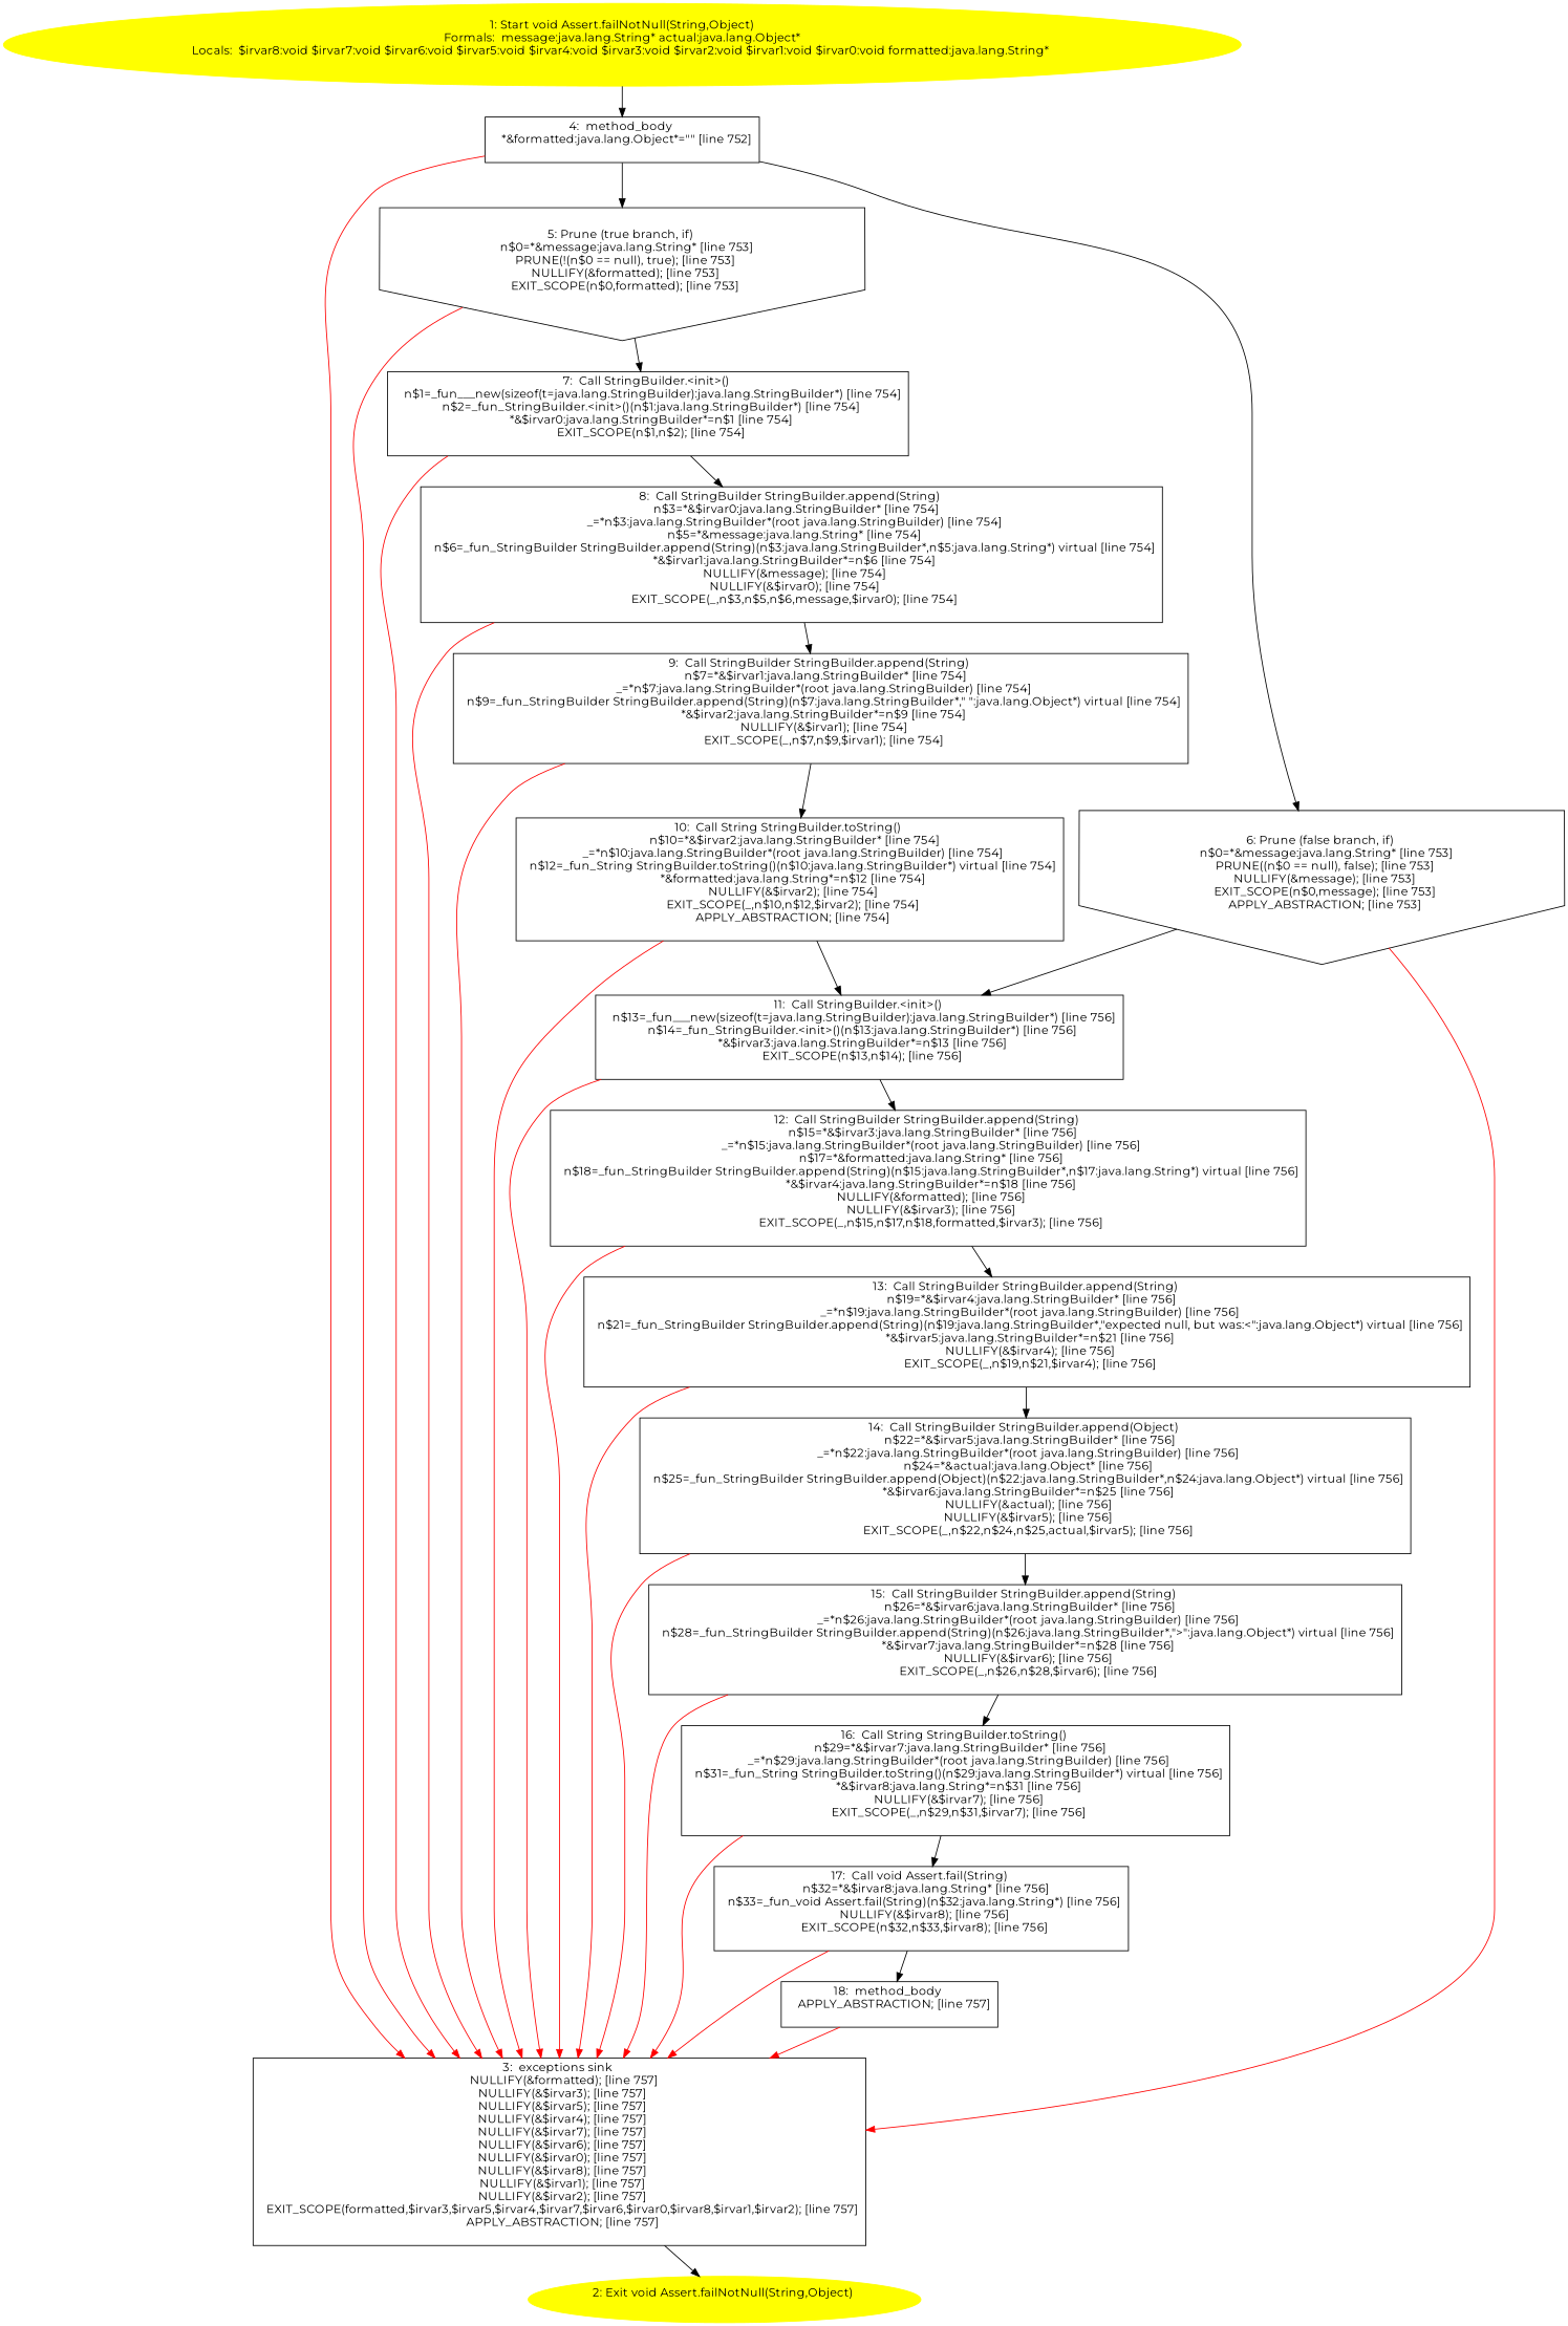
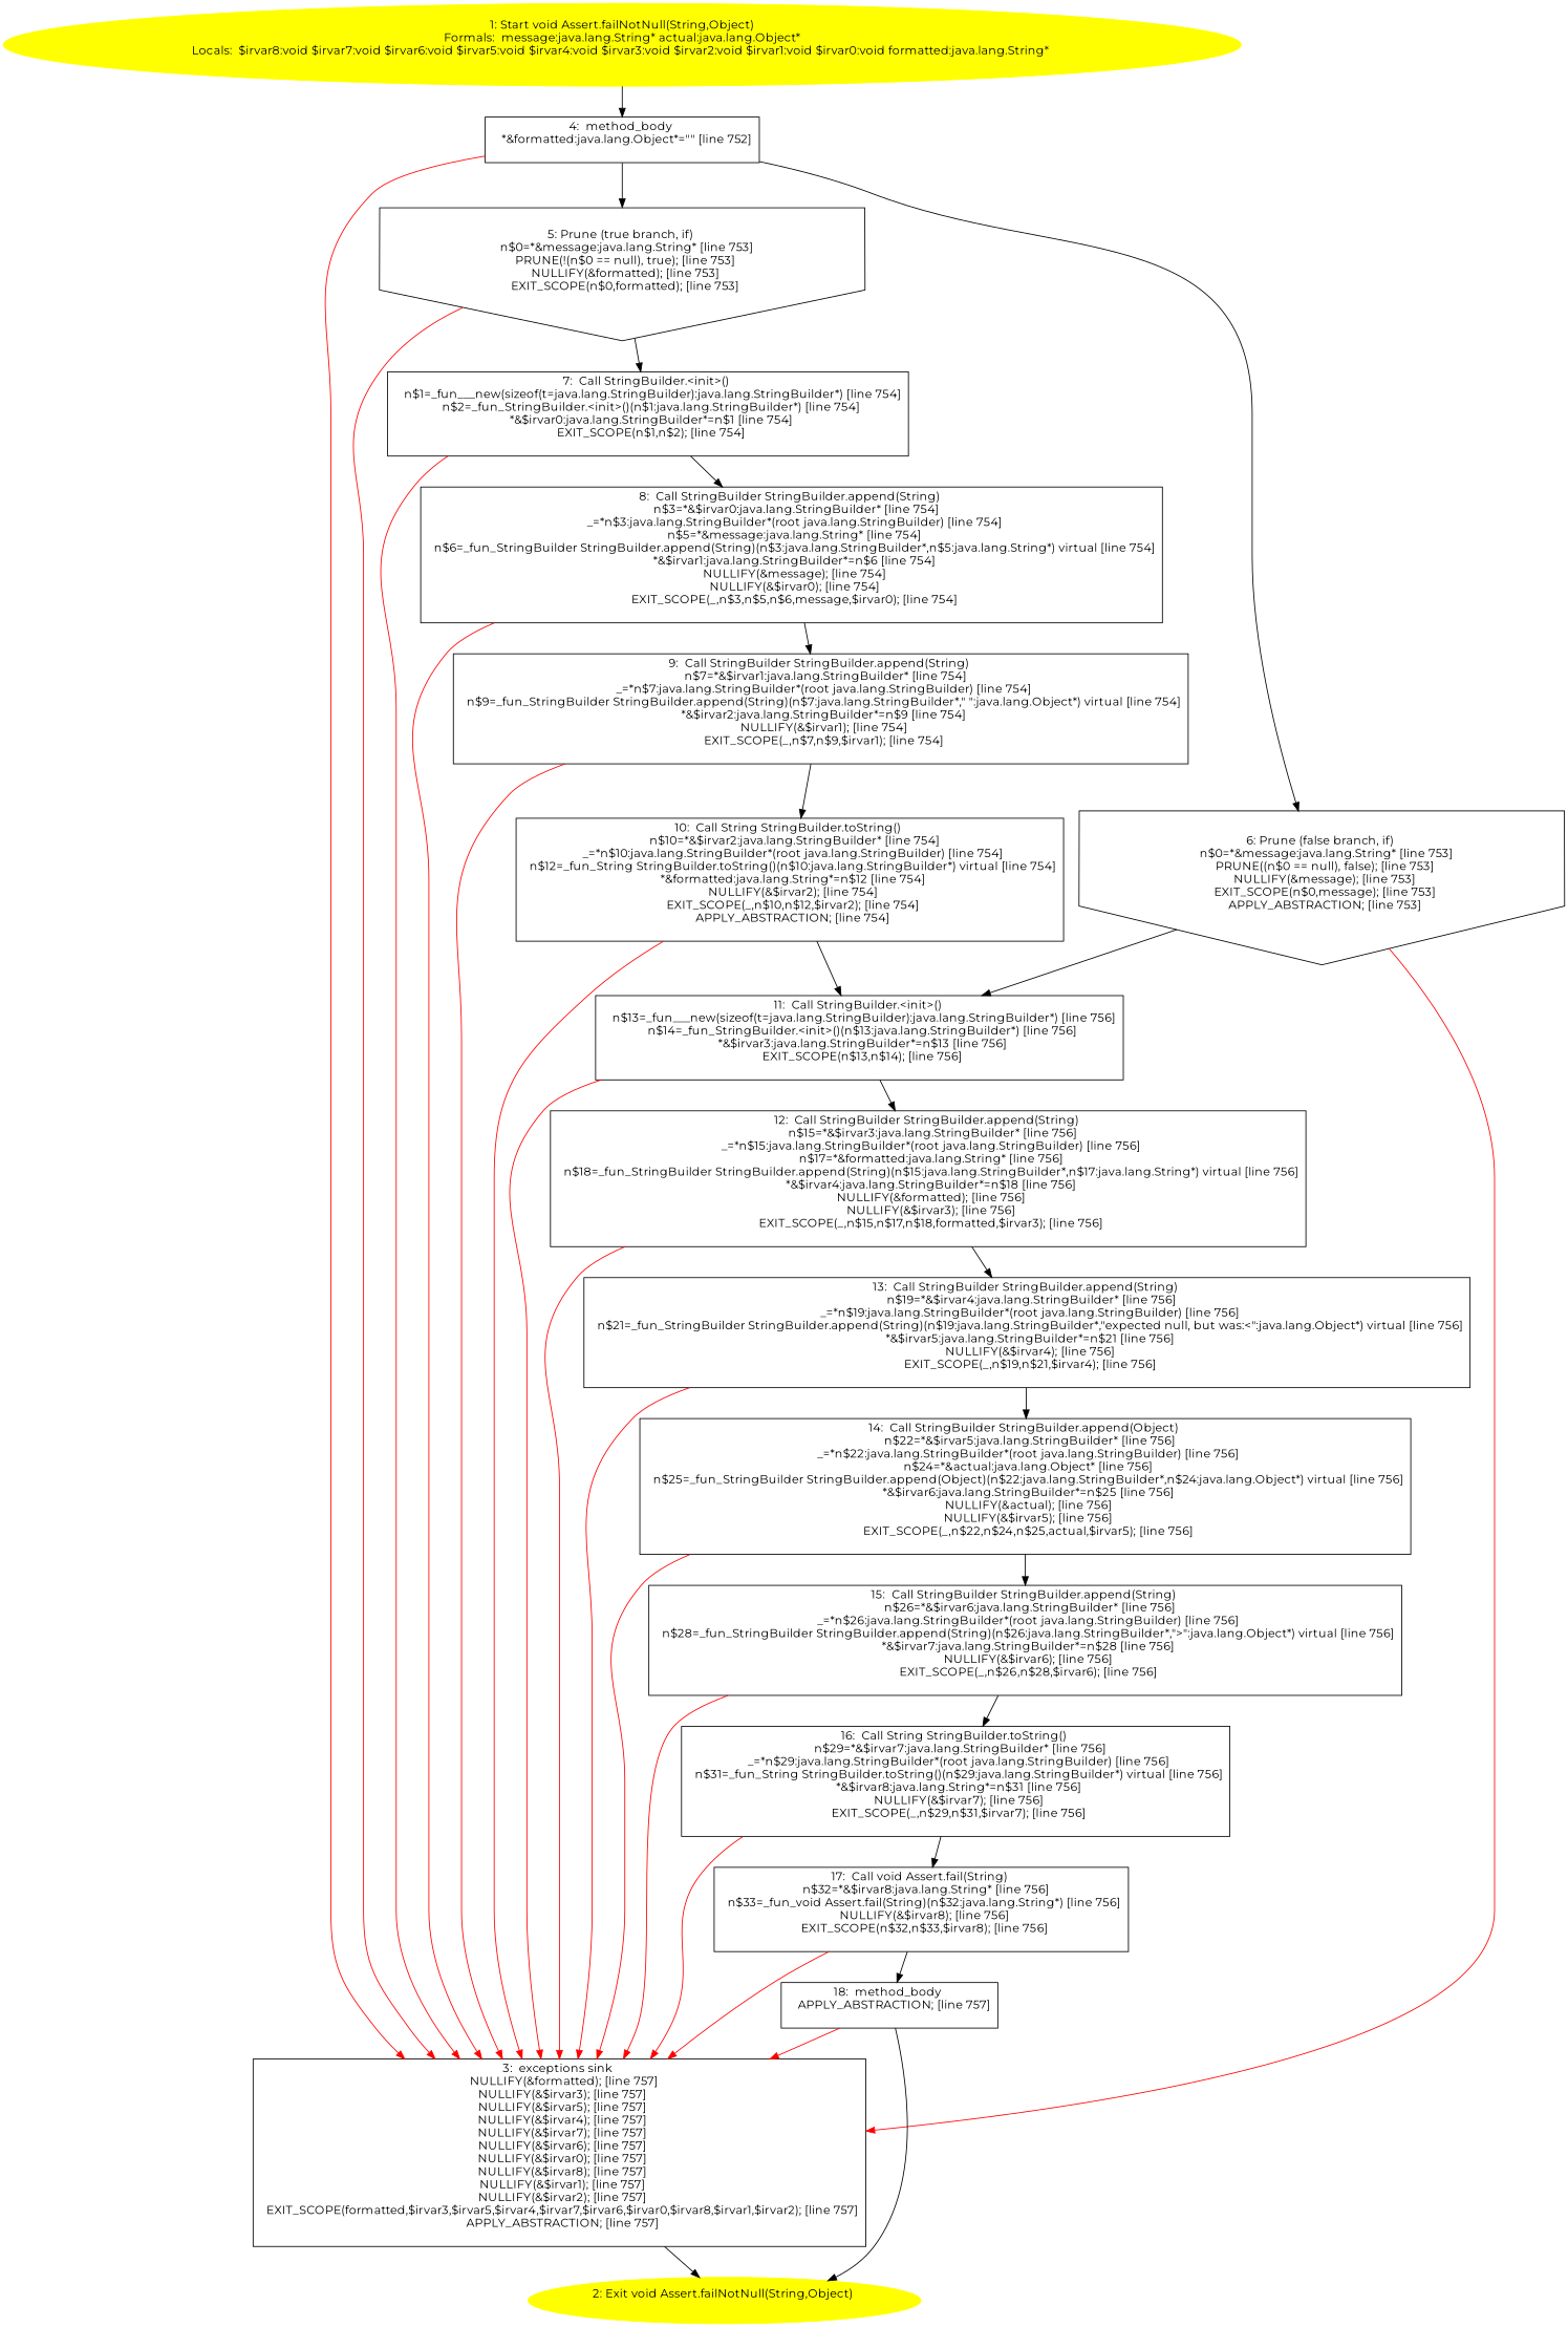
  digraph {
    fontname=Montserrat
    node [fontname=Montserrat shape=box]
    edge [fontname=Montserrat]
    n1 [color=yellow label="1: Start void Assert.failNotNull(String,Object)\nFormals:  message:java.lang.String* actual:java.lang.Object*\nLocals:  $irvar8:void $irvar7:void $irvar6:void $irvar5:void $irvar4:void $irvar3:void $irvar2:void $irvar1:void $irvar0:void formatted:java.lang.String* \n  " style=filled shape=""]
    n2 [label="4:  method_body \n   *&formatted:java.lang.Object*=\"\" [line 752]\n "]
    n3 [label="3:  exceptions sink \n   NULLIFY(&formatted); [line 757]\n  NULLIFY(&$irvar3); [line 757]\n  NULLIFY(&$irvar5); [line 757]\n  NULLIFY(&$irvar4); [line 757]\n  NULLIFY(&$irvar7); [line 757]\n  NULLIFY(&$irvar6); [line 757]\n  NULLIFY(&$irvar0); [line 757]\n  NULLIFY(&$irvar8); [line 757]\n  NULLIFY(&$irvar1); [line 757]\n  NULLIFY(&$irvar2); [line 757]\n  EXIT_SCOPE(formatted,$irvar3,$irvar5,$irvar4,$irvar7,$irvar6,$irvar0,$irvar8,$irvar1,$irvar2); [line 757]\n  APPLY_ABSTRACTION; [line 757]\n "]
    n4 [label="5: Prune (true branch, if) \n   n$0=*&message:java.lang.String* [line 753]\n  PRUNE(!(n$0 == null), true); [line 753]\n  NULLIFY(&formatted); [line 753]\n  EXIT_SCOPE(n$0,formatted); [line 753]\n " shape=invhouse]
    n5 [label="6: Prune (false branch, if) \n   n$0=*&message:java.lang.String* [line 753]\n  PRUNE((n$0 == null), false); [line 753]\n  NULLIFY(&message); [line 753]\n  EXIT_SCOPE(n$0,message); [line 753]\n  APPLY_ABSTRACTION; [line 753]\n " shape=invhouse]
    n6 [color=yellow label="2: Exit void Assert.failNotNull(String,Object) \n  " style=filled shape=""]
    n7 [label="7:  Call StringBuilder.<init>() \n   n$1=_fun___new(sizeof(t=java.lang.StringBuilder):java.lang.StringBuilder*) [line 754]\n  n$2=_fun_StringBuilder.<init>()(n$1:java.lang.StringBuilder*) [line 754]\n  *&$irvar0:java.lang.StringBuilder*=n$1 [line 754]\n  EXIT_SCOPE(n$1,n$2); [line 754]\n "]
    n8 [label="11:  Call StringBuilder.<init>() \n   n$13=_fun___new(sizeof(t=java.lang.StringBuilder):java.lang.StringBuilder*) [line 756]\n  n$14=_fun_StringBuilder.<init>()(n$13:java.lang.StringBuilder*) [line 756]\n  *&$irvar3:java.lang.StringBuilder*=n$13 [line 756]\n  EXIT_SCOPE(n$13,n$14); [line 756]\n "]
    n9 [label="8:  Call StringBuilder StringBuilder.append(String) \n   n$3=*&$irvar0:java.lang.StringBuilder* [line 754]\n  _=*n$3:java.lang.StringBuilder*(root java.lang.StringBuilder) [line 754]\n  n$5=*&message:java.lang.String* [line 754]\n  n$6=_fun_StringBuilder StringBuilder.append(String)(n$3:java.lang.StringBuilder*,n$5:java.lang.String*) virtual [line 754]\n  *&$irvar1:java.lang.StringBuilder*=n$6 [line 754]\n  NULLIFY(&message); [line 754]\n  NULLIFY(&$irvar0); [line 754]\n  EXIT_SCOPE(_,n$3,n$5,n$6,message,$irvar0); [line 754]\n "]
    n10 [label="12:  Call StringBuilder StringBuilder.append(String) \n   n$15=*&$irvar3:java.lang.StringBuilder* [line 756]\n  _=*n$15:java.lang.StringBuilder*(root java.lang.StringBuilder) [line 756]\n  n$17=*&formatted:java.lang.String* [line 756]\n  n$18=_fun_StringBuilder StringBuilder.append(String)(n$15:java.lang.StringBuilder*,n$17:java.lang.String*) virtual [line 756]\n  *&$irvar4:java.lang.StringBuilder*=n$18 [line 756]\n  NULLIFY(&formatted); [line 756]\n  NULLIFY(&$irvar3); [line 756]\n  EXIT_SCOPE(_,n$15,n$17,n$18,formatted,$irvar3); [line 756]\n "]
    n11 [label="9:  Call StringBuilder StringBuilder.append(String) \n   n$7=*&$irvar1:java.lang.StringBuilder* [line 754]\n  _=*n$7:java.lang.StringBuilder*(root java.lang.StringBuilder) [line 754]\n  n$9=_fun_StringBuilder StringBuilder.append(String)(n$7:java.lang.StringBuilder*,\" \":java.lang.Object*) virtual [line 754]\n  *&$irvar2:java.lang.StringBuilder*=n$9 [line 754]\n  NULLIFY(&$irvar1); [line 754]\n  EXIT_SCOPE(_,n$7,n$9,$irvar1); [line 754]\n "]
    n12 [label="10:  Call String StringBuilder.toString() \n   n$10=*&$irvar2:java.lang.StringBuilder* [line 754]\n  _=*n$10:java.lang.StringBuilder*(root java.lang.StringBuilder) [line 754]\n  n$12=_fun_String StringBuilder.toString()(n$10:java.lang.StringBuilder*) virtual [line 754]\n  *&formatted:java.lang.String*=n$12 [line 754]\n  NULLIFY(&$irvar2); [line 754]\n  EXIT_SCOPE(_,n$10,n$12,$irvar2); [line 754]\n  APPLY_ABSTRACTION; [line 754]\n "]
    n13 [label="13:  Call StringBuilder StringBuilder.append(String) \n   n$19=*&$irvar4:java.lang.StringBuilder* [line 756]\n  _=*n$19:java.lang.StringBuilder*(root java.lang.StringBuilder) [line 756]\n  n$21=_fun_StringBuilder StringBuilder.append(String)(n$19:java.lang.StringBuilder*,\"expected null, but was:<\":java.lang.Object*) virtual [line 756]\n  *&$irvar5:java.lang.StringBuilder*=n$21 [line 756]\n  NULLIFY(&$irvar4); [line 756]\n  EXIT_SCOPE(_,n$19,n$21,$irvar4); [line 756]\n "]
    n14 [label="14:  Call StringBuilder StringBuilder.append(Object) \n   n$22=*&$irvar5:java.lang.StringBuilder* [line 756]\n  _=*n$22:java.lang.StringBuilder*(root java.lang.StringBuilder) [line 756]\n  n$24=*&actual:java.lang.Object* [line 756]\n  n$25=_fun_StringBuilder StringBuilder.append(Object)(n$22:java.lang.StringBuilder*,n$24:java.lang.Object*) virtual [line 756]\n  *&$irvar6:java.lang.StringBuilder*=n$25 [line 756]\n  NULLIFY(&actual); [line 756]\n  NULLIFY(&$irvar5); [line 756]\n  EXIT_SCOPE(_,n$22,n$24,n$25,actual,$irvar5); [line 756]\n "]
    n15 [label="15:  Call StringBuilder StringBuilder.append(String) \n   n$26=*&$irvar6:java.lang.StringBuilder* [line 756]\n  _=*n$26:java.lang.StringBuilder*(root java.lang.StringBuilder) [line 756]\n  n$28=_fun_StringBuilder StringBuilder.append(String)(n$26:java.lang.StringBuilder*,\">\":java.lang.Object*) virtual [line 756]\n  *&$irvar7:java.lang.StringBuilder*=n$28 [line 756]\n  NULLIFY(&$irvar6); [line 756]\n  EXIT_SCOPE(_,n$26,n$28,$irvar6); [line 756]\n "]
    n16 [label="16:  Call String StringBuilder.toString() \n   n$29=*&$irvar7:java.lang.StringBuilder* [line 756]\n  _=*n$29:java.lang.StringBuilder*(root java.lang.StringBuilder) [line 756]\n  n$31=_fun_String StringBuilder.toString()(n$29:java.lang.StringBuilder*) virtual [line 756]\n  *&$irvar8:java.lang.String*=n$31 [line 756]\n  NULLIFY(&$irvar7); [line 756]\n  EXIT_SCOPE(_,n$29,n$31,$irvar7); [line 756]\n "]
    n17 [label="17:  Call void Assert.fail(String) \n   n$32=*&$irvar8:java.lang.String* [line 756]\n  n$33=_fun_void Assert.fail(String)(n$32:java.lang.String*) [line 756]\n  NULLIFY(&$irvar8); [line 756]\n  EXIT_SCOPE(n$32,n$33,$irvar8); [line 756]\n "]
    n18 [label="18:  method_body \n   APPLY_ABSTRACTION; [line 757]\n "]
    n1 -> n2
    n2 -> n3 [color=red]
    n2 -> n4
    n2 -> n5
    n3 -> n6
    n4 -> n3 [color=red]
    n4 -> n7
    n5 -> n3 [color=red]
    n5 -> n8
    n7 -> n3 [color=red]
    n7 -> n9
    n8 -> n3 [color=red]
    n8 -> n10
    n9 -> n3 [color=red]
    n9 -> n11
    n10 -> n3 [color=red]
    n10 -> n13
    n11 -> n3 [color=red]
    n11 -> n12
    n12 -> n3 [color=red]
    n12 -> n8
    n13 -> n3 [color=red]
    n13 -> n14
    n14 -> n3 [color=red]
    n14 -> n15
    n15 -> n3 [color=red]
    n15 -> n16
    n16 -> n3 [color=red]
    n16 -> n17
    n17 -> n3 [color=red]
    n17 -> n18
    n18 -> n3 [color=red]
+   n18 -> n6
  }
